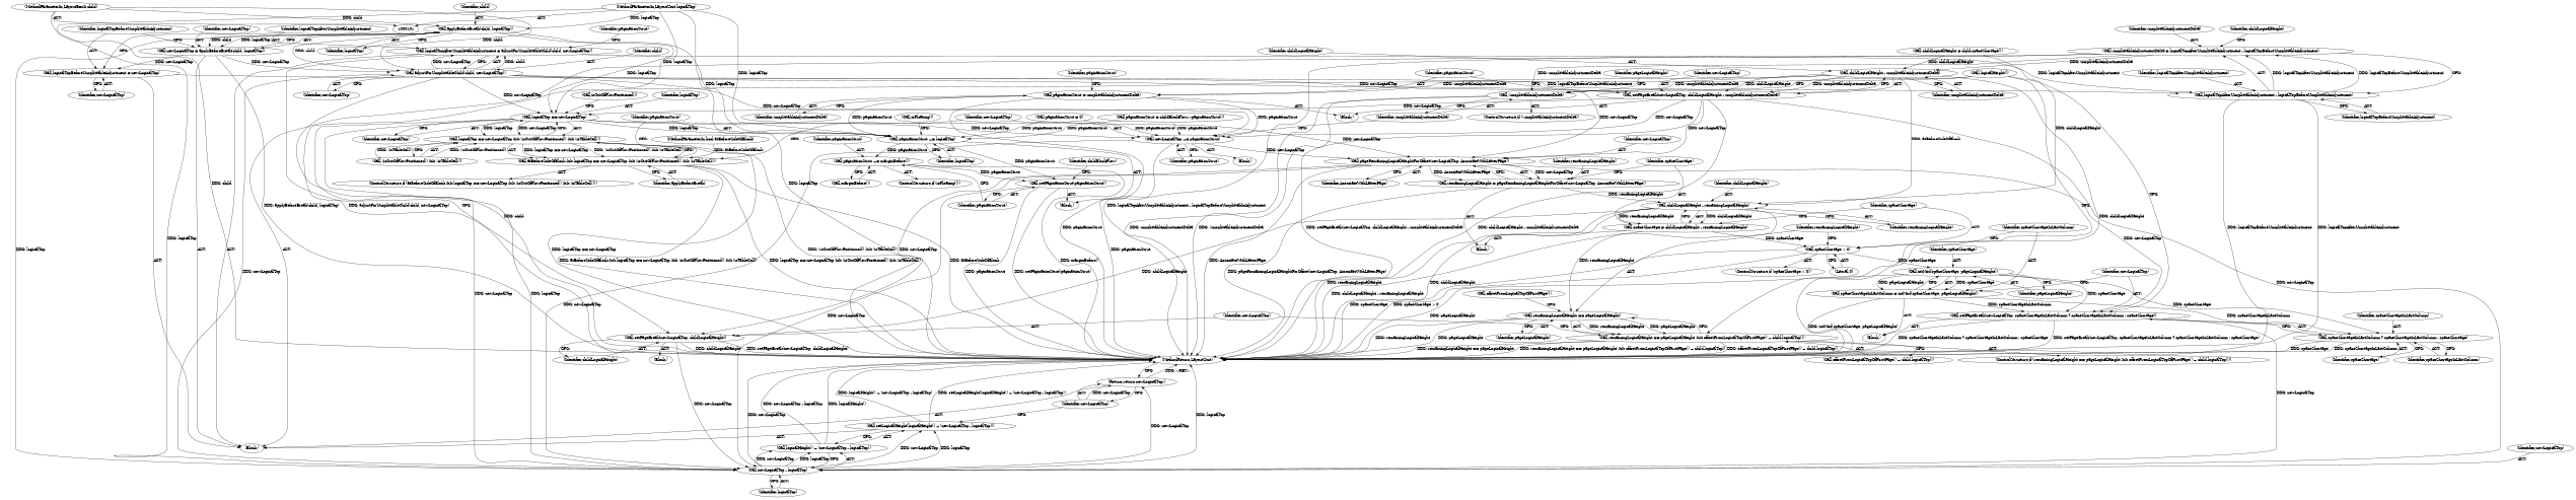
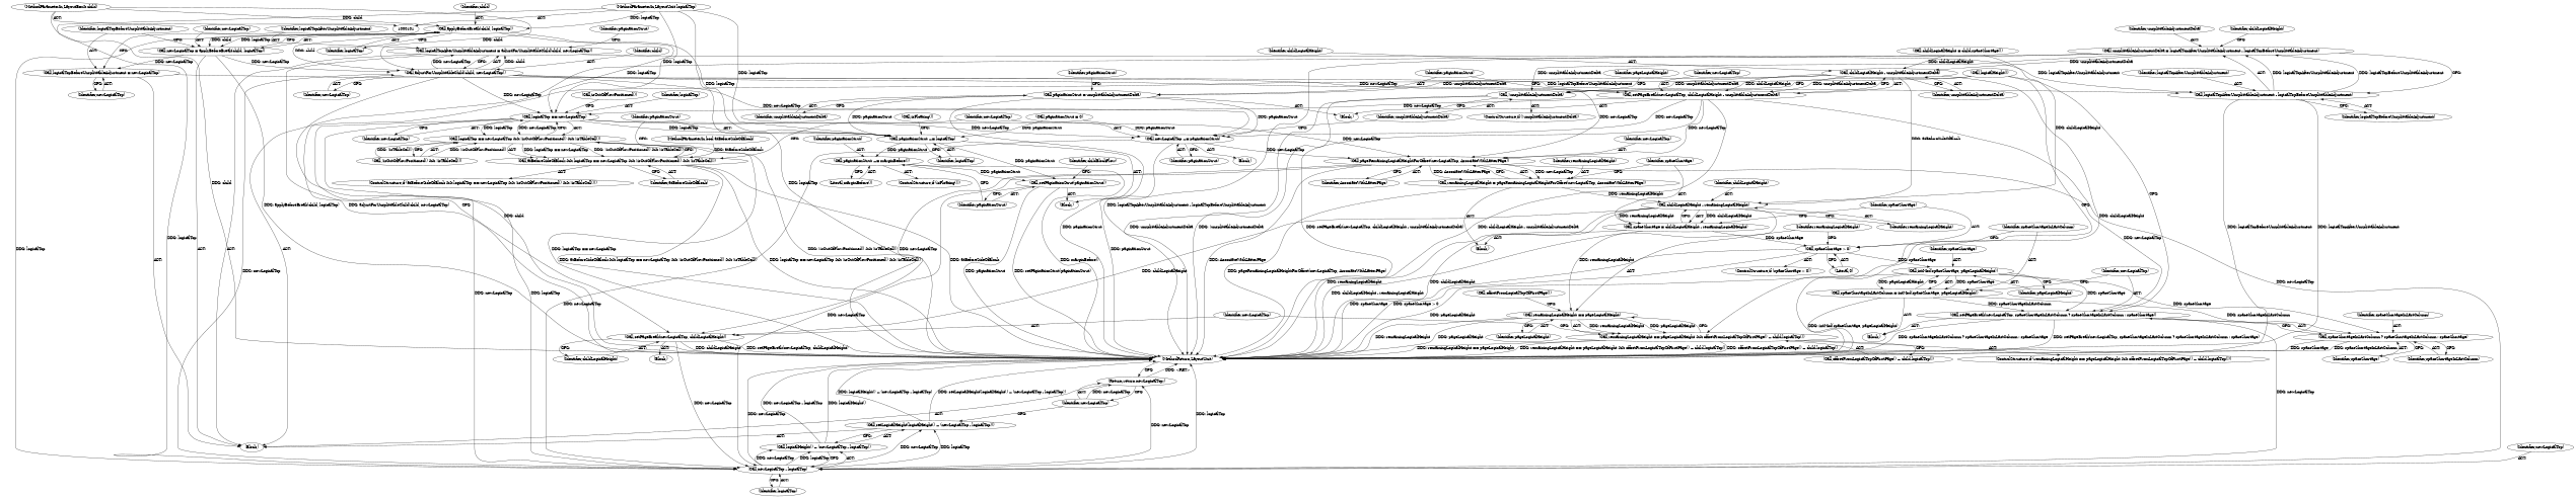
  digraph {
    n1 [label="(Call,unsplittableAdjustmentDelta = logicalTopAfterUnsplittableAdjustment - logicalTopBeforeUnsplittableAdjustment)"]
    n2 [label="(Call,logicalTopAfterUnsplittableAdjustment - logicalTopBeforeUnsplittableAdjustment)"]
    n3 [label="(Call,childLogicalHeight - unsplittableAdjustmentDelta)"]
    n4 [label="(Call,!unsplittableAdjustmentDelta)"]
    n5 [label="(Block,)"]
    n6 [label="(MethodReturn,LayoutUnit)"]
    n7 [label="(Identifier,logicalTopBeforeUnsplittableAdjustment)"]
    n8 [label="(Call,setPageBreak(newLogicalTop, childLogicalHeight - unsplittableAdjustmentDelta))"]
    n9 [label="(Call,childLogicalHeight - remainingLogicalHeight)"]
    n10 [label="(Call,paginationStrut = unsplittableAdjustmentDelta)"]
    n11 [label="(Identifier,unsplittableAdjustmentDelta)"]
    n12 [label="(Identifier,unsplittableAdjustmentDelta)"]
    n13 [label="(ControlStructure,if (!unsplittableAdjustmentDelta))"]
    n14 [label="(Return,return newLogicalTop;)"]
    n15 [label="(Call,logicalTopAfterUnsplittableAdjustment = adjustForUnsplittableChild(child, newLogicalTop))"]
    n16 [label="(Call,adjustForUnsplittableChild(child, newLogicalTop))"]
    n17 [label="(Call,logicalTop == newLogicalTop)"]
    n18 [label="(Call,newLogicalTop += paginationStrut)"]
    n19 [label="(Call,pageRemainingLogicalHeightForOffset(newLogicalTop, AssociateWithLatterPage))"]
    n20 [label="(Call,newLogicalTop - logicalTop)"]
    n21 [label="(Identifier,newLogicalTop)"]
    n22 [label="(Block,)"]
    n23 [label="(Call,paginationStrut += logicalTop)"]
    n24 [label="(Call,logicalTop == newLogicalTop && !isOutOfFlowPositioned() && !isTableCell())"]
    n25 [label="(Identifier,newLogicalTop)"]
    n26 [label="(Identifier,paginationStrut)"]
    n27 [label="(Block,)"]
    n28 [label="(Call,remainingLogicalHeight = pageRemainingLogicalHeightForOffset(newLogicalTop, AssociateWithLatterPage))"]
    n29 [label="(Call,setPageBreak(newLogicalTop, spaceShortageInLastColumn ? spaceShortageInLastColumn : spaceShortage))"]
    n30 [label="(Call,setPageBreak(newLogicalTop, childLogicalHeight))"]
    n31 [label="(Identifier,AssociateWithLatterPage)"]
    n32 [label="(Call,setLogicalHeight(logicalHeight() + (newLogicalTop - logicalTop)))"]
    n33 [label="(Call,logicalHeight() + (newLogicalTop - logicalTop))"]
    n34 [label="(Identifier,logicalTop)"]
    n35 [label="(Call,applyBeforeBreak(child, logicalTop))"]
    n36 [label="(Call,newLogicalTop = applyBeforeBreak(child, logicalTop))"]
    n37 [label="(Identifier,logicalTop)"]
    n38 [label="(Call,logicalTopBeforeUnsplittableAdjustment = newLogicalTop)"]
    n39 [label="(Call,paginationStrut += marginBefore())"]
    n40 [label="(Call,setPaginationStrut(paginationStrut))"]
    n41 [label="(Block,)"]
    n42 [label="(Identifier,logicalTop)"]
    n43 [label="(MethodParameterIn,LayoutBox& child)"]
    1000101
    n45 [label="(MethodParameterIn,LayoutUnit logicalTop)"]
    n46 [label="(Identifier,newLogicalTop)"]
    n47 [label="(Call,spaceShortage = childLogicalHeight - remainingLogicalHeight)"]
    n48 [label="(Call,remainingLogicalHeight == pageLogicalHeight)"]
    n49 [label="(Identifier,remainingLogicalHeight)"]
    n50 [label="(Identifier,unsplittableAdjustmentDelta)"]
    n51 [label="(Call,atBeforeSideOfBlock && logicalTop == newLogicalTop && !isOutOfFlowPositioned() && !isTableCell())"]
    n52 [label="(Call,!isOutOfFlowPositioned() && !isTableCell())"]
-   n53 [label="(Identifier,applyBeforeBreak)"]
+   n53 [label="(Identifier,atBeforeSideOfBlock)"]
    n54 [label="(ControlStructure,if (atBeforeSideOfBlock && logicalTop == newLogicalTop && !isOutOfFlowPositioned() && !isTableCell()))"]
-   n55 [label="(Call,marginBefore())"]
+   n55 [label="(Literal,marginBefore())"]
    n56 [label="(ControlStructure,if (isFloating()))"]
    n57 [label="(Identifier,paginationStrut)"]
    n58 [label="(Block,)"]
    n59 [label="(Call,spaceShortageInLastColumn ? spaceShortageInLastColumn : spaceShortage)"]
    n60 [label="(Block,)"]
    n61 [label="(Identifier,childLogicalHeight)"]
    n62 [label="(Block,)"]
    n63 [label="(Call,spaceShortage > 0)"]
    n64 [label="(Call,remainingLogicalHeight == pageLogicalHeight && offsetFromLogicalTopOfFirstPage() + child.logicalTop())"]
    n65 [label="(Identifier,pageLogicalHeight)"]
    n66 [label="(Call,intMod(spaceShortage, pageLogicalHeight))"]
    n67 [label="(ControlStructure,if (spaceShortage > 0))"]
    n68 [label="(Literal,0)"]
    n69 [label="(Call,spaceShortageInLastColumn = intMod(spaceShortage, pageLogicalHeight))"]
    n70 [label="(Identifier,pageLogicalHeight)"]
    n71 [label="(Identifier,spaceShortage)"]
    n72 [label="(Identifier,spaceShortageInLastColumn)"]
    n73 [label="(Identifier,newLogicalTop)"]
    n74 [label="(Call,offsetFromLogicalTopOfFirstPage() + child.logicalTop())"]
    n75 [label="(ControlStructure,if (remainingLogicalHeight == pageLogicalHeight && offsetFromLogicalTopOfFirstPage() + child.logicalTop()))"]
    n76 [label="(Identifier,spaceShortage)"]
    n77 [label="(Call,childLogicalHeight = child.spaceShortage())"]
    n78 [label="(Identifier,logicalTopBeforeUnsplittableAdjustment)"]
    n79 [label="(Call,logicalHeight())"]
    n80 [label="(Call,isOutOfFlowPositioned())"]
    n81 [label="(Identifier,childBlockFlow)"]
    n82 [label="(Identifier,newLogicalTop)"]
    n83 [label="(MethodParameterIn,bool atBeforeSideOfBlock)"]
    n84 [label="(Identifier,childLogicalHeight)"]
    n85 [label="(Identifier,paginationStrut)"]
    n86 [label="(Identifier,paginationStrut)"]
    n87 [label="(Identifier,spaceShortageInLastColumn)"]
-   n88 [label="(Call,paginationStrut = childBlockFlow->paginationStrut())"]
    n89 [label="(Identifier,child)"]
    n90 [label="(Identifier,spaceShortageInLastColumn)"]
    n91 [label="(Identifier,remainingLogicalHeight)"]
    n92 [label="(Identifier,remainingLogicalHeight)"]
    n93 [label="(Call,isFloating())"]
    n94 [label="(Call,paginationStrut = 0)"]
    n95 [label="(Identifier,unsplittableAdjustmentDelta)"]
    n96 [label="(Identifier,childLogicalHeight)"]
    n97 [label="(Identifier,paginationStrut)"]
    n98 [label="(Identifier,newLogicalTop)"]
    n99 [label="(Identifier,child)"]
    n100 [label="(Identifier,logicalTop)"]
    n101 [label="(Identifier,newLogicalTop)"]
    n102 [label="(Identifier,childLogicalHeight)"]
    n103 [label="(Identifier,newLogicalTop)"]
    n104 [label="(Identifier,newLogicalTop)"]
    n105 [label="(Identifier,paginationStrut)"]
    n106 [label="(Identifier,newLogicalTop)"]
    n107 [label="(Identifier,logicalTopAfterUnsplittableAdjustment)"]
    n108 [label="(Call,offsetFromLogicalTopOfFirstPage())"]
    n109 [label="(Identifier,paginationStrut)"]
    n110 [label="(Identifier,spaceShortage)"]
    n111 [label="(Identifier,logicalTopAfterUnsplittableAdjustment)"]
    n112 [label="(Identifier,newLogicalTop)"]
    n113 [label="(Identifier,pageLogicalHeight)"]
    n114 [label="(Identifier,spaceShortage)"]
    n1 -> n2 [label="CFG: "]
    n1 -> n3 [label="DDG: unsplittableAdjustmentDelta"]
    n1 -> n4 [label="DDG: unsplittableAdjustmentDelta"]
    n1 -> n5 [label="AST: "]
    n1 -> n6 [label="DDG: logicalTopAfterUnsplittableAdjustment - logicalTopBeforeUnsplittableAdjustment"]
    n2 -> n1 [label="AST: "]
    n2 -> n1 [label="DDG: logicalTopAfterUnsplittableAdjustment"]
    n2 -> n1 [label="DDG: logicalTopBeforeUnsplittableAdjustment"]
    n2 -> n6 [label="DDG: logicalTopBeforeUnsplittableAdjustment"]
    n2 -> n6 [label="DDG: logicalTopAfterUnsplittableAdjustment"]
    n2 -> n7 [label="CFG: "]
    n3 -> n4 [label="DDG: unsplittableAdjustmentDelta"]
    n3 -> n6 [label="DDG: childLogicalHeight"]
    n3 -> n8 [label="AST: "]
    n3 -> n8 [label="DDG: childLogicalHeight"]
    n3 -> n8 [label="DDG: unsplittableAdjustmentDelta"]
    n3 -> n9 [label="DDG: atBeforeSideOfBlock"]
    n3 -> n10 [label="DDG: unsplittableAdjustmentDelta"]
    n3 -> n11 [label="CFG: "]
    n4 -> n6 [label="DDG: unsplittableAdjustmentDelta"]
    n4 -> n6 [label="DDG: !unsplittableAdjustmentDelta"]
    n4 -> n12 [label="CFG: "]
    n4 -> n13 [label="AST: "]
    n6 -> n14 [label="CFG: "]
    n7 -> n2 [label="AST: "]
    n8 -> n3 [label="CFG: "]
    n8 -> n6 [label="DDG: setPageBreak(newLogicalTop, childLogicalHeight - unsplittableAdjustmentDelta)"]
    n8 -> n6 [label="DDG: childLogicalHeight - unsplittableAdjustmentDelta"]
    n8 -> n17 [label="DDG: newLogicalTop"]
    n8 -> n18 [label="DDG: newLogicalTop"]
    n8 -> n19 [label="DDG: newLogicalTop"]
    n8 -> n20 [label="DDG: newLogicalTop"]
    n8 -> n22 [label="AST: "]
    n9 -> n6 [label="DDG: remainingLogicalHeight"]
    n9 -> n6 [label="DDG: childLogicalHeight"]
    n9 -> n30 [label="DDG: childLogicalHeight"]
    n9 -> n47 [label="AST: "]
    n9 -> n47 [label="DDG: childLogicalHeight"]
    n9 -> n47 [label="DDG: remainingLogicalHeight"]
    n9 -> n48 [label="DDG: remainingLogicalHeight"]
    n9 -> n49 [label="CFG: "]
    n10 -> n6 [label="DDG: paginationStrut"]
    n10 -> n18 [label="DDG: paginationStrut"]
    n10 -> n22 [label="AST: "]
    n10 -> n23 [label="DDG: paginationStrut"]
    n10 -> n50 [label="CFG: "]
    n11 -> n3 [label="AST: "]
    n12 -> n4 [label="AST: "]
    n12 -> n18 [label="CFG: "]
    n14 -> n5 [label="AST: "]
    n14 -> n6 [label="DDG: <RET>"]
    n14 -> n73 [label="CFG: "]
    n15 -> n2 [label="DDG: logicalTopAfterUnsplittableAdjustment"]
    n15 -> n5 [label="AST: "]
    n15 -> n6 [label="DDG: adjustForUnsplittableChild(child, newLogicalTop)"]
    n15 -> n16 [label="CFG: "]
    n16 -> n6 [label="DDG: child"]
    n16 -> n8 [label="DDG: newLogicalTop"]
    n16 -> n15 [label="AST: "]
    n16 -> n15 [label="DDG: child"]
    n16 -> n15 [label="DDG: newLogicalTop"]
    n16 -> n17 [label="DDG: newLogicalTop"]
    n16 -> n18 [label="DDG: newLogicalTop"]
    n16 -> n19 [label="DDG: newLogicalTop"]
    n16 -> n20 [label="DDG: newLogicalTop"]
    n16 -> n21 [label="CFG: "]
    n17 -> n18 [label="DDG: newLogicalTop"]
    n17 -> n19 [label="DDG: newLogicalTop"]
    n17 -> n20 [label="DDG: newLogicalTop"]
    n17 -> n20 [label="DDG: logicalTop"]
    n17 -> n23 [label="DDG: logicalTop"]
    n17 -> n24 [label="AST: "]
    n17 -> n24 [label="DDG: logicalTop"]
    n17 -> n24 [label="DDG: newLogicalTop"]
    n17 -> n25 [label="CFG: "]
    n18 -> n6 [label="DDG: paginationStrut"]
    n18 -> n19 [label="DDG: newLogicalTop"]
    n18 -> n20 [label="DDG: newLogicalTop"]
    n18 -> n26 [label="CFG: "]
    n18 -> n27 [label="AST: "]
    n19 -> n6 [label="DDG: AssociateWithLatterPage"]
    n19 -> n20 [label="DDG: newLogicalTop"]
    n19 -> n28 [label="AST: "]
    n19 -> n28 [label="DDG: newLogicalTop"]
    n19 -> n28 [label="DDG: AssociateWithLatterPage"]
    n19 -> n29 [label="DDG: newLogicalTop"]
    n19 -> n30 [label="DDG: newLogicalTop"]
    n19 -> n31 [label="CFG: "]
    n20 -> n6 [label="DDG: newLogicalTop"]
    n20 -> n6 [label="DDG: logicalTop"]
    n20 -> n14 [label="DDG: newLogicalTop"]
    n20 -> n32 [label="DDG: newLogicalTop"]
    n20 -> n32 [label="DDG: logicalTop"]
    n20 -> n33 [label="AST: "]
    n20 -> n33 [label="DDG: newLogicalTop"]
    n20 -> n33 [label="DDG: logicalTop"]
    n20 -> n34 [label="CFG: "]
    n21 -> n16 [label="AST: "]
    n23 -> n39 [label="DDG: paginationStrut"]
    n23 -> n40 [label="DDG: paginationStrut"]
    n23 -> n41 [label="AST: "]
    n23 -> n42 [label="CFG: "]
    n24 -> n6 [label="DDG: logicalTop == newLogicalTop"]
    n24 -> n6 [label="DDG: !isOutOfFlowPositioned() && !isTableCell()"]
    n24 -> n17 [label="CFG: "]
    n24 -> n51 [label="AST: "]
    n24 -> n51 [label="DDG: logicalTop == newLogicalTop"]
    n24 -> n51 [label="DDG: !isOutOfFlowPositioned() && !isTableCell()"]
    n24 -> n52 [label="CFG: "]
    n25 -> n17 [label="AST: "]
    n26 -> n18 [label="AST: "]
    n28 -> n6 [label="DDG: pageRemainingLogicalHeightForOffset(newLogicalTop, AssociateWithLatterPage)"]
    n28 -> n9 [label="DDG: remainingLogicalHeight"]
    n28 -> n19 [label="CFG: "]
    n28 -> n58 [label="AST: "]
    n29 -> n6 [label="DDG: spaceShortageInLastColumn ? spaceShortageInLastColumn : spaceShortage"]
    n29 -> n6 [label="DDG: setPageBreak(newLogicalTop, spaceShortageInLastColumn ? spaceShortageInLastColumn : spaceShortage)"]
    n29 -> n20 [label="DDG: newLogicalTop"]
    n29 -> n59 [label="CFG: "]
    n29 -> n60 [label="AST: "]
    n30 -> n6 [label="DDG: childLogicalHeight"]
    n30 -> n6 [label="DDG: setPageBreak(newLogicalTop, childLogicalHeight)"]
    n30 -> n20 [label="DDG: newLogicalTop"]
    n30 -> n61 [label="CFG: "]
    n30 -> n62 [label="AST: "]
    n31 -> n19 [label="AST: "]
    n32 -> n5 [label="AST: "]
    n32 -> n6 [label="DDG: logicalHeight() + (newLogicalTop - logicalTop)"]
    n32 -> n6 [label="DDG: setLogicalHeight(logicalHeight() + (newLogicalTop - logicalTop))"]
    n32 -> n33 [label="CFG: "]
    n33 -> n6 [label="DDG: logicalHeight()"]
    n33 -> n6 [label="DDG: newLogicalTop - logicalTop"]
    n33 -> n20 [label="CFG: "]
    n33 -> n32 [label="AST: "]
    n34 -> n20 [label="AST: "]
    n35 -> n16 [label="DDG: child"]
    n35 -> n17 [label="DDG: logicalTop"]
    n35 -> n20 [label="DDG: logicalTop"]
    n35 -> n23 [label="DDG: logicalTop"]
    n35 -> n36 [label="AST: "]
    n35 -> n36 [label="DDG: child"]
    n35 -> n36 [label="DDG: logicalTop"]
    n35 -> n37 [label="CFG: "]
    n36 -> n5 [label="AST: "]
    n36 -> n6 [label="DDG: applyBeforeBreak(child, logicalTop)"]
    n36 -> n16 [label="DDG: newLogicalTop"]
    n36 -> n35 [label="CFG: "]
    n36 -> n38 [label="DDG: newLogicalTop"]
    n37 -> n35 [label="AST: "]
    n38 -> n2 [label="DDG: logicalTopBeforeUnsplittableAdjustment"]
    n38 -> n5 [label="AST: "]
    n38 -> n46 [label="CFG: "]
    n39 -> n6 [label="DDG: marginBefore()"]
    n39 -> n40 [label="DDG: paginationStrut"]
    n39 -> n55 [label="CFG: "]
    n39 -> n56 [label="AST: "]
    n40 -> n6 [label="DDG: paginationStrut"]
    n40 -> n6 [label="DDG: setPaginationStrut(paginationStrut)"]
    n40 -> n41 [label="AST: "]
    n40 -> n57 [label="CFG: "]
    n42 -> n23 [label="AST: "]
    n43 -> n6 [label="DDG: child"]
    n43 -> n16 [label="DDG: child"]
    n43 -> n35 [label="DDG: child"]
    n43 -> 1000101 [label="AST: "]
    n45 -> n6 [label="DDG: logicalTop"]
    n45 -> n17 [label="DDG: logicalTop"]
    n45 -> n20 [label="DDG: logicalTop"]
    n45 -> n23 [label="DDG: logicalTop"]
    n45 -> n35 [label="DDG: logicalTop"]
    n45 -> 1000101 [label="AST: "]
    n46 -> n38 [label="AST: "]
    n47 -> n6 [label="DDG: childLogicalHeight - remainingLogicalHeight"]
    n47 -> n9 [label="CFG: "]
    n47 -> n58 [label="AST: "]
    n47 -> n63 [label="DDG: spaceShortage"]
    n48 -> n6 [label="DDG: remainingLogicalHeight"]
    n48 -> n6 [label="DDG: pageLogicalHeight"]
    n48 -> n64 [label="AST: "]
    n48 -> n64 [label="DDG: remainingLogicalHeight"]
    n48 -> n64 [label="DDG: pageLogicalHeight"]
    n48 -> n65 [label="CFG: "]
    n49 -> n9 [label="AST: "]
    n50 -> n10 [label="AST: "]
    n51 -> n6 [label="DDG: atBeforeSideOfBlock && logicalTop == newLogicalTop && !isOutOfFlowPositioned() && !isTableCell()"]
    n51 -> n6 [label="DDG: logicalTop == newLogicalTop && !isOutOfFlowPositioned() && !isTableCell()"]
    n51 -> n6 [label="DDG: atBeforeSideOfBlock"]
    n51 -> n24 [label="CFG: "]
    n51 -> n53 [label="CFG: "]
    n51 -> n54 [label="AST: "]
    n52 -> n24 [label="AST: "]
    n52 -> n24 [label="DDG: !isOutOfFlowPositioned()"]
    n52 -> n24 [label="DDG: !isTableCell()"]
    n53 -> n51 [label="AST: "]
    n55 -> n39 [label="AST: "]
    n57 -> n39 [label="CFG: "]
    n57 -> n40 [label="AST: "]
    n59 -> n6 [label="DDG: spaceShortageInLastColumn"]
    n59 -> n6 [label="DDG: spaceShortage"]
    n59 -> n29 [label="AST: "]
    n59 -> n71 [label="CFG: "]
    n59 -> n72 [label="CFG: "]
    n61 -> n30 [label="AST: "]
    n63 -> n6 [label="DDG: spaceShortage"]
    n63 -> n6 [label="DDG: spaceShortage > 0"]
    n63 -> n66 [label="DDG: spaceShortage"]
    n63 -> n67 [label="AST: "]
    n63 -> n68 [label="CFG: "]
    n64 -> n6 [label="DDG: remainingLogicalHeight == pageLogicalHeight"]
    n64 -> n6 [label="DDG: remainingLogicalHeight == pageLogicalHeight && offsetFromLogicalTopOfFirstPage() + child.logicalTop()"]
    n64 -> n6 [label="DDG: offsetFromLogicalTopOfFirstPage() + child.logicalTop()"]
    n64 -> n48 [label="CFG: "]
    n64 -> n74 [label="CFG: "]
    n64 -> n75 [label="AST: "]
    n65 -> n48 [label="AST: "]
    n66 -> n6 [label="DDG: pageLogicalHeight"]
    n66 -> n29 [label="DDG: spaceShortage"]
    n66 -> n59 [label="DDG: spaceShortage"]
    n66 -> n69 [label="AST: "]
    n66 -> n69 [label="DDG: spaceShortage"]
    n66 -> n69 [label="DDG: pageLogicalHeight"]
    n66 -> n70 [label="CFG: "]
    n68 -> n63 [label="AST: "]
    n69 -> n6 [label="DDG: intMod(spaceShortage, pageLogicalHeight)"]
    n69 -> n29 [label="DDG: spaceShortageInLastColumn"]
    n69 -> n59 [label="DDG: spaceShortageInLastColumn"]
    n69 -> n60 [label="AST: "]
    n69 -> n66 [label="CFG: "]
    n70 -> n66 [label="AST: "]
    n71 -> n59 [label="AST: "]
    n72 -> n59 [label="AST: "]
    n73 -> n14 [label="AST: "]
    n73 -> n14 [label="DDG: newLogicalTop"]
    n73 -> n32 [label="CFG: "]
    n74 -> n64 [label="AST: "]
    n76 -> n66 [label="AST: "]
    n77 -> n3 [label="DDG: childLogicalHeight"]
    n77 -> n9 [label="DDG: childLogicalHeight"]
    n78 -> n36 [label="CFG: "]
    n78 -> n38 [label="AST: "]
    n79 -> n4 [label="CFG: "]
    n79 -> n29 [label="CFG: "]
    n79 -> n30 [label="CFG: "]
    n79 -> n64 [label="CFG: "]
    n80 -> n17 [label="CFG: "]
    n81 -> n40 [label="CFG: "]
    n82 -> n18 [label="AST: "]
    n82 -> n51 [label="CFG: "]
    n83 -> n51 [label="DDG: atBeforeSideOfBlock"]
    n84 -> n9 [label="AST: "]
    n85 -> n10 [label="CFG: "]
    n86 -> n23 [label="AST: "]
    n86 -> n51 [label="CFG: "]
    n87 -> n63 [label="CFG: "]
    n87 -> n69 [label="AST: "]
-   n88 -> n18 [label="DDG: paginationStrut"]
-   n88 -> n23 [label="DDG: paginationStrut"]
    n89 -> n16 [label="AST: "]
    n90 -> n59 [label="AST: "]
    n91 -> n28 [label="AST: "]
    n92 -> n48 [label="AST: "]
    n92 -> n63 [label="CFG: "]
    n93 -> n23 [label="CFG: "]
    n94 -> n18 [label="DDG: paginationStrut"]
    n94 -> n23 [label="DDG: paginationStrut"]
    n95 -> n1 [label="AST: "]
    n96 -> n1 [label="CFG: "]
    n97 -> n8 [label="CFG: "]
    n97 -> n10 [label="AST: "]
    n98 -> n36 [label="AST: "]
    n99 -> n35 [label="AST: "]
    n100 -> n17 [label="AST: "]
    n101 -> n20 [label="AST: "]
    n102 -> n3 [label="AST: "]
    n103 -> n19 [label="AST: "]
    n104 -> n8 [label="AST: "]
    n105 -> n39 [label="AST: "]
    n106 -> n29 [label="AST: "]
    n106 -> n69 [label="CFG: "]
    n107 -> n15 [label="AST: "]
    n107 -> n38 [label="CFG: "]
    n108 -> n48 [label="CFG: "]
    n109 -> n15 [label="CFG: "]
    n110 -> n47 [label="CFG: "]
    n110 -> n63 [label="AST: "]
    n111 -> n2 [label="AST: "]
    n112 -> n30 [label="AST: "]
    n112 -> n64 [label="CFG: "]
    n113 -> n4 [label="CFG: "]
    n114 -> n28 [label="CFG: "]
    n114 -> n47 [label="AST: "]
  }
